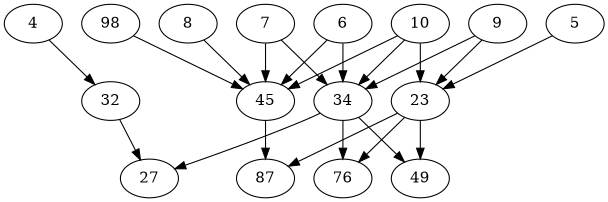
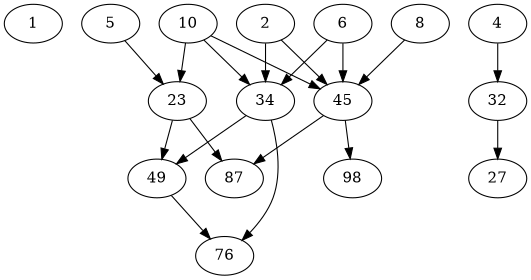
  digraph {
    node [alpha=0.19]
-   2 [alpha=0.09 expect_size=20424704 label=7]
+   1 [alpha=0.16 expect_size=49967104]
+   2 [alpha=0.09 expect_size=20424704]
    n3 [alpha=0.08 expect_size=39474176 label=34]
    n4 [alpha=0.02 expect_size=38996992 label=45]
    n5 [expect_size=5933056 label=27]
    n6 [alpha=0.12 expect_size=15541248 label=76]
    n7 [alpha=0.03 expect_size=40427520 label=49]
    n8 [alpha=0.15 expect_size=24763392 label=87]
    n9 [alpha=0.05 expect_size=30752768 label=98]
    n10 [expect_size=11004928 label=23]
    4 [alpha=0.20 expect_size=36933632]
    n12 [alpha=0.14 expect_size=36935680 label=32]
    5 [alpha=0.10 expect_size=14492672]
    6 [alpha=0.04 expect_size=28128256]
    8 [alpha=0.04 expect_size=48603136]
-   9 [alpha=0.05 expect_size=15489024]
    10 [alpha=0.07 expect_size=20403200]
    2 -> n3
    2 -> n4
-   n3 -> n5
    n3 -> n6
    n3 -> n7
    n4 -> n8
-   n9 -> n4
-   n10 -> n6
+   n4 -> n9
+   n7 -> n6
    n10 -> n7
    n10 -> n8
    4 -> n12
    n12 -> n5
    5 -> n10
    6 -> n3
    6 -> n4
    8 -> n4
-   9 -> n3
-   9 -> n10
    10 -> n3
    10 -> n4
    10 -> n10
  }
